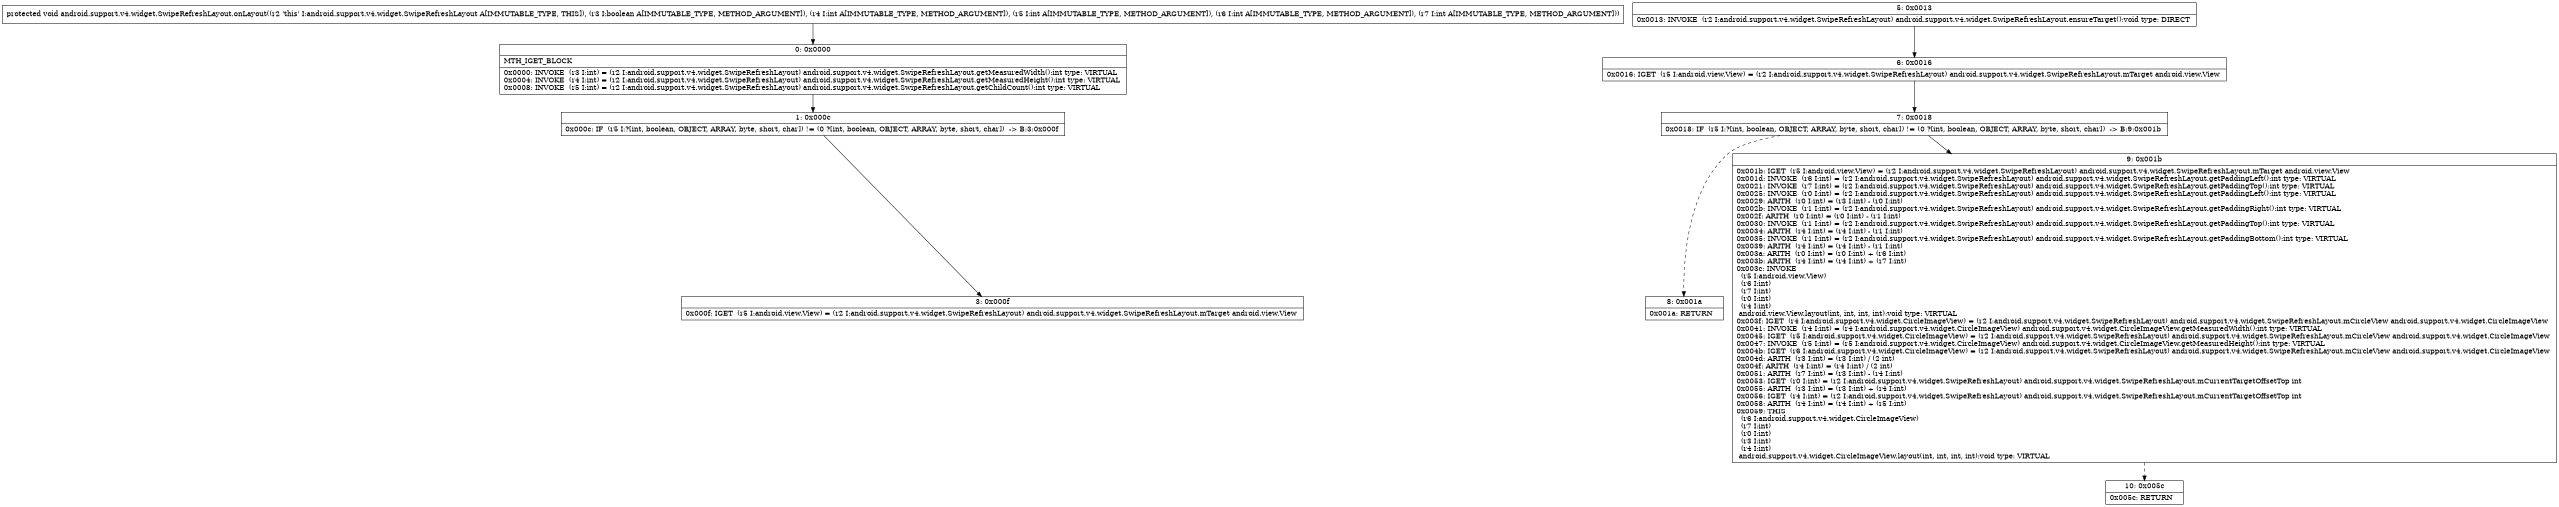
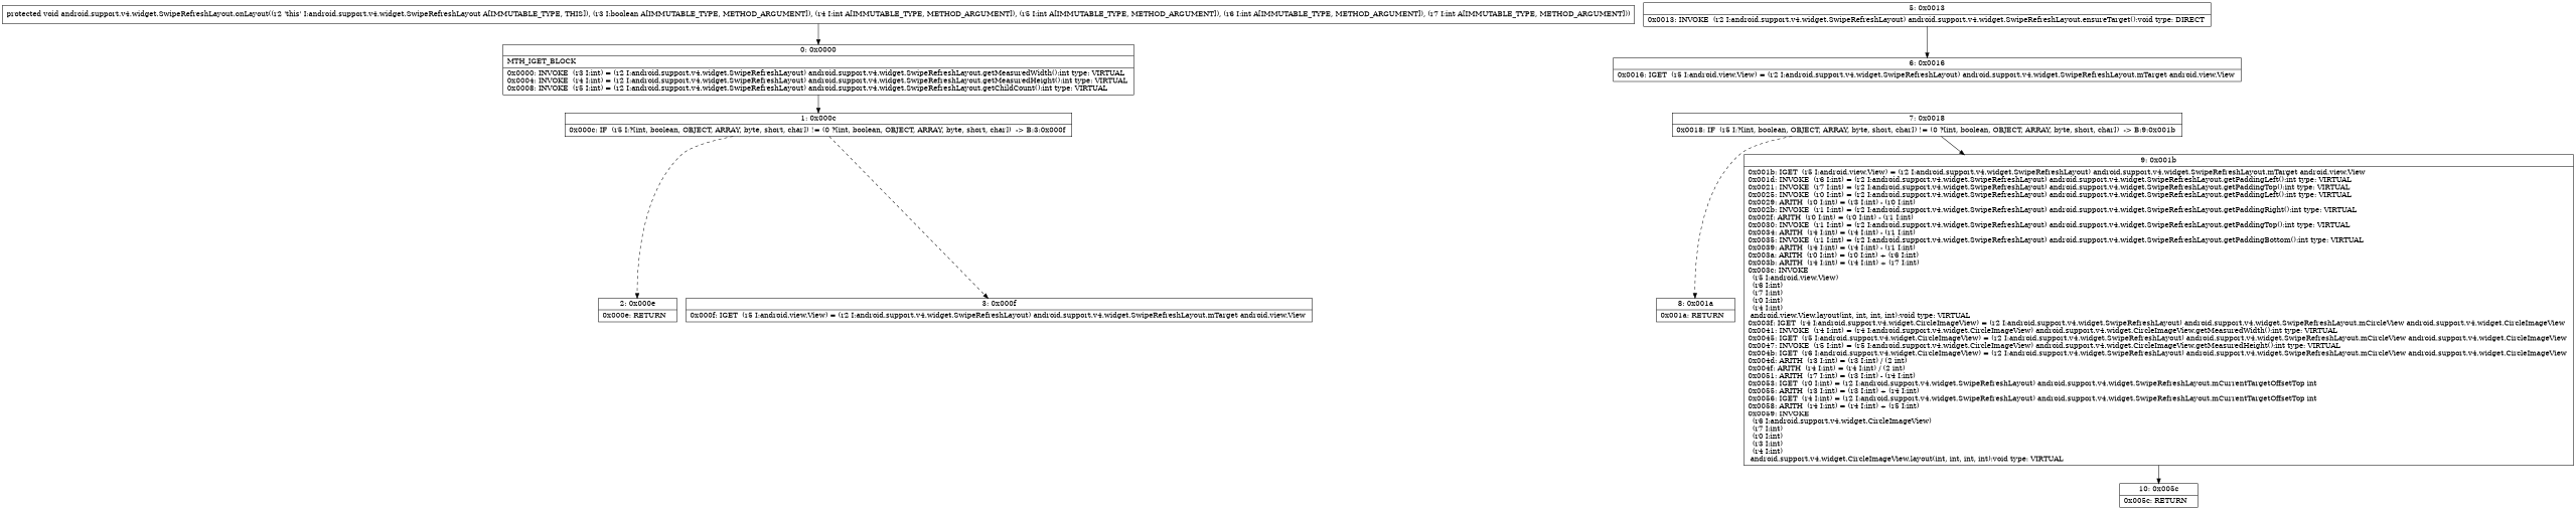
  digraph {
    node [shape=record]
    n1 [label="{0\:\ 0x0000|MTH_IGET_BLOCK\l|0x0000: INVOKE  (r3 I:int) = (r2 I:android.support.v4.widget.SwipeRefreshLayout) android.support.v4.widget.SwipeRefreshLayout.getMeasuredWidth():int type: VIRTUAL \l0x0004: INVOKE  (r4 I:int) = (r2 I:android.support.v4.widget.SwipeRefreshLayout) android.support.v4.widget.SwipeRefreshLayout.getMeasuredHeight():int type: VIRTUAL \l0x0008: INVOKE  (r5 I:int) = (r2 I:android.support.v4.widget.SwipeRefreshLayout) android.support.v4.widget.SwipeRefreshLayout.getChildCount():int type: VIRTUAL \l}"]
    n2 [label="{1\:\ 0x000c|0x000c: IF  (r5 I:?[int, boolean, OBJECT, ARRAY, byte, short, char]) != (0 ?[int, boolean, OBJECT, ARRAY, byte, short, char])  \-\> B:3:0x000f \l}"]
+   n3 [label="{2\:\ 0x000e|0x000e: RETURN   \l}"]
    n4 [label="{3\:\ 0x000f|0x000f: IGET  (r5 I:android.view.View) = (r2 I:android.support.v4.widget.SwipeRefreshLayout) android.support.v4.widget.SwipeRefreshLayout.mTarget android.view.View \l}"]
    n5 [label="{5\:\ 0x0013|0x0013: INVOKE  (r2 I:android.support.v4.widget.SwipeRefreshLayout) android.support.v4.widget.SwipeRefreshLayout.ensureTarget():void type: DIRECT \l}"]
    n6 [label="{6\:\ 0x0016|0x0016: IGET  (r5 I:android.view.View) = (r2 I:android.support.v4.widget.SwipeRefreshLayout) android.support.v4.widget.SwipeRefreshLayout.mTarget android.view.View \l}"]
    n7 [label="{7\:\ 0x0018|0x0018: IF  (r5 I:?[int, boolean, OBJECT, ARRAY, byte, short, char]) != (0 ?[int, boolean, OBJECT, ARRAY, byte, short, char])  \-\> B:9:0x001b \l}"]
    n8 [label="{8\:\ 0x001a|0x001a: RETURN   \l}"]
-   n9 [label="{9\:\ 0x001b|0x001b: IGET  (r5 I:android.view.View) = (r2 I:android.support.v4.widget.SwipeRefreshLayout) android.support.v4.widget.SwipeRefreshLayout.mTarget android.view.View \l0x001d: INVOKE  (r6 I:int) = (r2 I:android.support.v4.widget.SwipeRefreshLayout) android.support.v4.widget.SwipeRefreshLayout.getPaddingLeft():int type: VIRTUAL \l0x0021: INVOKE  (r7 I:int) = (r2 I:android.support.v4.widget.SwipeRefreshLayout) android.support.v4.widget.SwipeRefreshLayout.getPaddingTop():int type: VIRTUAL \l0x0025: INVOKE  (r0 I:int) = (r2 I:android.support.v4.widget.SwipeRefreshLayout) android.support.v4.widget.SwipeRefreshLayout.getPaddingLeft():int type: VIRTUAL \l0x0029: ARITH  (r0 I:int) = (r3 I:int) \- (r0 I:int) \l0x002b: INVOKE  (r1 I:int) = (r2 I:android.support.v4.widget.SwipeRefreshLayout) android.support.v4.widget.SwipeRefreshLayout.getPaddingRight():int type: VIRTUAL \l0x002f: ARITH  (r0 I:int) = (r0 I:int) \- (r1 I:int) \l0x0030: INVOKE  (r1 I:int) = (r2 I:android.support.v4.widget.SwipeRefreshLayout) android.support.v4.widget.SwipeRefreshLayout.getPaddingTop():int type: VIRTUAL \l0x0034: ARITH  (r4 I:int) = (r4 I:int) \- (r1 I:int) \l0x0035: INVOKE  (r1 I:int) = (r2 I:android.support.v4.widget.SwipeRefreshLayout) android.support.v4.widget.SwipeRefreshLayout.getPaddingBottom():int type: VIRTUAL \l0x0039: ARITH  (r4 I:int) = (r4 I:int) \- (r1 I:int) \l0x003a: ARITH  (r0 I:int) = (r0 I:int) + (r6 I:int) \l0x003b: ARITH  (r4 I:int) = (r4 I:int) + (r7 I:int) \l0x003c: INVOKE  \l  (r5 I:android.view.View)\l  (r6 I:int)\l  (r7 I:int)\l  (r0 I:int)\l  (r4 I:int)\l android.view.View.layout(int, int, int, int):void type: VIRTUAL \l0x003f: IGET  (r4 I:android.support.v4.widget.CircleImageView) = (r2 I:android.support.v4.widget.SwipeRefreshLayout) android.support.v4.widget.SwipeRefreshLayout.mCircleView android.support.v4.widget.CircleImageView \l0x0041: INVOKE  (r4 I:int) = (r4 I:android.support.v4.widget.CircleImageView) android.support.v4.widget.CircleImageView.getMeasuredWidth():int type: VIRTUAL \l0x0045: IGET  (r5 I:android.support.v4.widget.CircleImageView) = (r2 I:android.support.v4.widget.SwipeRefreshLayout) android.support.v4.widget.SwipeRefreshLayout.mCircleView android.support.v4.widget.CircleImageView \l0x0047: INVOKE  (r5 I:int) = (r5 I:android.support.v4.widget.CircleImageView) android.support.v4.widget.CircleImageView.getMeasuredHeight():int type: VIRTUAL \l0x004b: IGET  (r6 I:android.support.v4.widget.CircleImageView) = (r2 I:android.support.v4.widget.SwipeRefreshLayout) android.support.v4.widget.SwipeRefreshLayout.mCircleView android.support.v4.widget.CircleImageView \l0x004d: ARITH  (r3 I:int) = (r3 I:int) \/ (2 int) \l0x004f: ARITH  (r4 I:int) = (r4 I:int) \/ (2 int) \l0x0051: ARITH  (r7 I:int) = (r3 I:int) \- (r4 I:int) \l0x0053: IGET  (r0 I:int) = (r2 I:android.support.v4.widget.SwipeRefreshLayout) android.support.v4.widget.SwipeRefreshLayout.mCurrentTargetOffsetTop int \l0x0055: ARITH  (r3 I:int) = (r3 I:int) + (r4 I:int) \l0x0056: IGET  (r4 I:int) = (r2 I:android.support.v4.widget.SwipeRefreshLayout) android.support.v4.widget.SwipeRefreshLayout.mCurrentTargetOffsetTop int \l0x0058: ARITH  (r4 I:int) = (r4 I:int) + (r5 I:int) \l0x0059: THIS  \l  (r6 I:android.support.v4.widget.CircleImageView)\l  (r7 I:int)\l  (r0 I:int)\l  (r3 I:int)\l  (r4 I:int)\l android.support.v4.widget.CircleImageView.layout(int, int, int, int):void type: VIRTUAL \l}"]
+   n9 [label="{9\:\ 0x001b|0x001b: IGET  (r5 I:android.view.View) = (r2 I:android.support.v4.widget.SwipeRefreshLayout) android.support.v4.widget.SwipeRefreshLayout.mTarget android.view.View \l0x001d: INVOKE  (r6 I:int) = (r2 I:android.support.v4.widget.SwipeRefreshLayout) android.support.v4.widget.SwipeRefreshLayout.getPaddingLeft():int type: VIRTUAL \l0x0021: INVOKE  (r7 I:int) = (r2 I:android.support.v4.widget.SwipeRefreshLayout) android.support.v4.widget.SwipeRefreshLayout.getPaddingTop():int type: VIRTUAL \l0x0025: INVOKE  (r0 I:int) = (r2 I:android.support.v4.widget.SwipeRefreshLayout) android.support.v4.widget.SwipeRefreshLayout.getPaddingLeft():int type: VIRTUAL \l0x0029: ARITH  (r0 I:int) = (r3 I:int) \- (r0 I:int) \l0x002b: INVOKE  (r1 I:int) = (r2 I:android.support.v4.widget.SwipeRefreshLayout) android.support.v4.widget.SwipeRefreshLayout.getPaddingRight():int type: VIRTUAL \l0x002f: ARITH  (r0 I:int) = (r0 I:int) \- (r1 I:int) \l0x0030: INVOKE  (r1 I:int) = (r2 I:android.support.v4.widget.SwipeRefreshLayout) android.support.v4.widget.SwipeRefreshLayout.getPaddingTop():int type: VIRTUAL \l0x0034: ARITH  (r4 I:int) = (r4 I:int) \- (r1 I:int) \l0x0035: INVOKE  (r1 I:int) = (r2 I:android.support.v4.widget.SwipeRefreshLayout) android.support.v4.widget.SwipeRefreshLayout.getPaddingBottom():int type: VIRTUAL \l0x0039: ARITH  (r4 I:int) = (r4 I:int) \- (r1 I:int) \l0x003a: ARITH  (r0 I:int) = (r0 I:int) + (r6 I:int) \l0x003b: ARITH  (r4 I:int) = (r4 I:int) + (r7 I:int) \l0x003c: INVOKE  \l  (r5 I:android.view.View)\l  (r6 I:int)\l  (r7 I:int)\l  (r0 I:int)\l  (r4 I:int)\l android.view.View.layout(int, int, int, int):void type: VIRTUAL \l0x003f: IGET  (r4 I:android.support.v4.widget.CircleImageView) = (r2 I:android.support.v4.widget.SwipeRefreshLayout) android.support.v4.widget.SwipeRefreshLayout.mCircleView android.support.v4.widget.CircleImageView \l0x0041: INVOKE  (r4 I:int) = (r4 I:android.support.v4.widget.CircleImageView) android.support.v4.widget.CircleImageView.getMeasuredWidth():int type: VIRTUAL \l0x0045: IGET  (r5 I:android.support.v4.widget.CircleImageView) = (r2 I:android.support.v4.widget.SwipeRefreshLayout) android.support.v4.widget.SwipeRefreshLayout.mCircleView android.support.v4.widget.CircleImageView \l0x0047: INVOKE  (r5 I:int) = (r5 I:android.support.v4.widget.CircleImageView) android.support.v4.widget.CircleImageView.getMeasuredHeight():int type: VIRTUAL \l0x004b: IGET  (r6 I:android.support.v4.widget.CircleImageView) = (r2 I:android.support.v4.widget.SwipeRefreshLayout) android.support.v4.widget.SwipeRefreshLayout.mCircleView android.support.v4.widget.CircleImageView \l0x004d: ARITH  (r3 I:int) = (r3 I:int) \/ (2 int) \l0x004f: ARITH  (r4 I:int) = (r4 I:int) \/ (2 int) \l0x0051: ARITH  (r7 I:int) = (r3 I:int) \- (r4 I:int) \l0x0053: IGET  (r0 I:int) = (r2 I:android.support.v4.widget.SwipeRefreshLayout) android.support.v4.widget.SwipeRefreshLayout.mCurrentTargetOffsetTop int \l0x0055: ARITH  (r3 I:int) = (r3 I:int) + (r4 I:int) \l0x0056: IGET  (r4 I:int) = (r2 I:android.support.v4.widget.SwipeRefreshLayout) android.support.v4.widget.SwipeRefreshLayout.mCurrentTargetOffsetTop int \l0x0058: ARITH  (r4 I:int) = (r4 I:int) + (r5 I:int) \l0x0059: INVOKE  \l  (r6 I:android.support.v4.widget.CircleImageView)\l  (r7 I:int)\l  (r0 I:int)\l  (r3 I:int)\l  (r4 I:int)\l android.support.v4.widget.CircleImageView.layout(int, int, int, int):void type: VIRTUAL \l}"]
    n10 [label="{10\:\ 0x005c|0x005c: RETURN   \l}"]
    n11 [label="{protected void android.support.v4.widget.SwipeRefreshLayout.onLayout((r2 'this' I:android.support.v4.widget.SwipeRefreshLayout A[IMMUTABLE_TYPE, THIS]), (r3 I:boolean A[IMMUTABLE_TYPE, METHOD_ARGUMENT]), (r4 I:int A[IMMUTABLE_TYPE, METHOD_ARGUMENT]), (r5 I:int A[IMMUTABLE_TYPE, METHOD_ARGUMENT]), (r6 I:int A[IMMUTABLE_TYPE, METHOD_ARGUMENT]), (r7 I:int A[IMMUTABLE_TYPE, METHOD_ARGUMENT])) }"]
    n1 -> n2
-   n2 -> n4
+   n2 -> n3 [style=dashed]
+   n2 -> n4 [style=dashed]
    n5 -> n6
-   n6 -> n7
    n7 -> n8 [style=dashed]
    n7 -> n9
-   n9 -> n10 [style=dashed]
+   n9 -> n10
    n11 -> n1
  }
